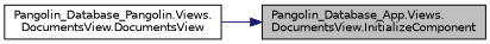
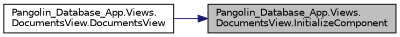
  digraph {
    rankdir=RL
    node [color=black fontname=Helvetica fontsize=10 shape=record style=filled]
    n1 [fillcolor=grey75 fontcolor=black height=0.2 label="Pangolin_Database_App.Views.\lDocumentsView.InitializeComponent" width=0.4]
-   n2 [fillcolor=white height=0.2 label="Pangolin_Database_Pangolin.Views.\lDocumentsView.DocumentsView" width=0.4]
+   n2 [fillcolor=white height=0.2 label="Pangolin_Database_App.Views.\lDocumentsView.DocumentsView" width=0.4]
    n1 -> n2 [color=midnightblue dir=back fontname=Helvetica fontsize=10 labelfontname=Helvetica labelfontsize=10 style=solid]
  }
